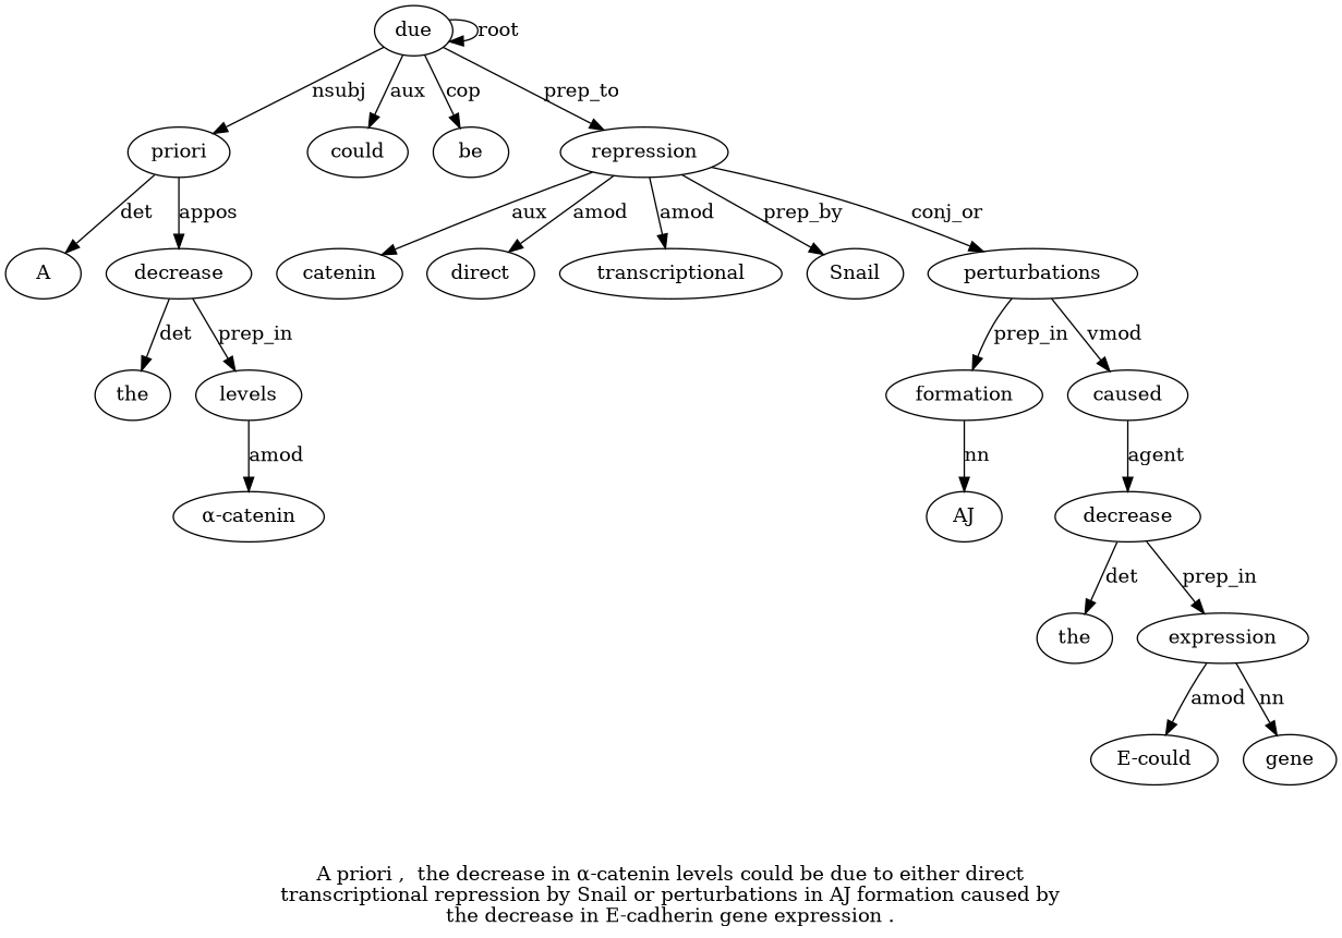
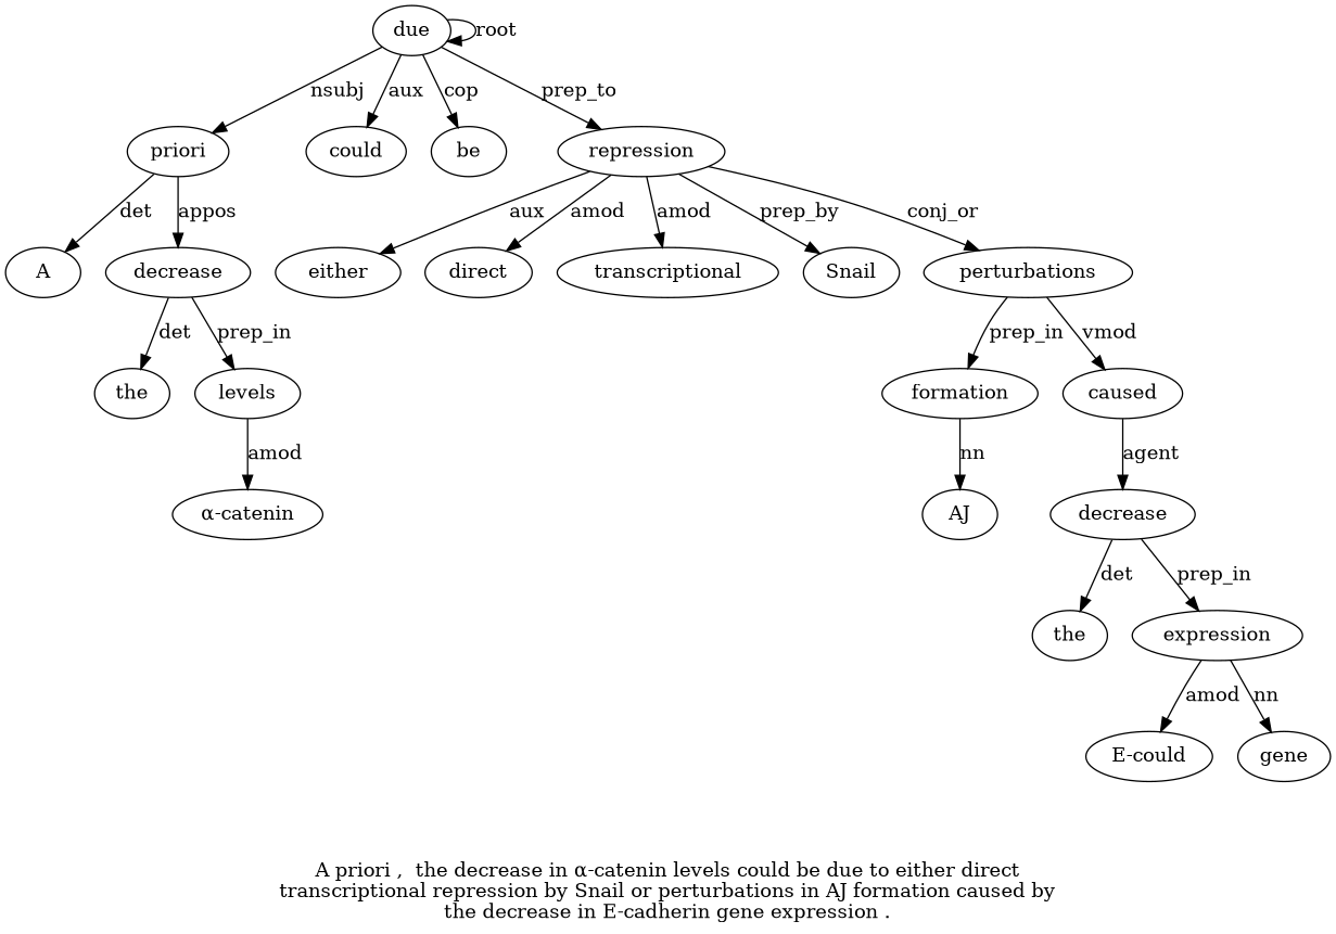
  digraph {
    label="A priori ,  the decrease in α-catenin levels could be due to either direct\ntranscriptional repression by Snail or perturbations in AJ formation caused by\nthe decrease in E-cadherin gene expression ."
    node [fillcolor=white style=filled]
    n1 [label=priori]
    n2 [label=A]
    n3 [label=decrease]
    n4 [label=the]
    n5 [label=levels]
    n6 [label=due]
    n7 [label=could]
    n8 [label=be]
    n9 [label=repression]
-   n10 [label=catenin]
+   n10 [label=either]
    n11 [label=direct]
    n12 [label=transcriptional]
    n13 [label=Snail]
    n14 [label=perturbations]
    n15 [label="α-catenin"]
    n16 [label=formation]
    n17 [label=caused]
    n18 [label=AJ]
    n19 [label=decrease]
    n20 [label=the]
    n21 [label=expression]
    n22 [label="E-could"]
    n23 [label=gene]
    n1 -> n2 [label=det]
    n1 -> n3 [label=appos]
    n3 -> n4 [label=det]
    n3 -> n5 [label=prep_in]
    n5 -> n15 [label=amod]
    n6 -> n1 [label=nsubj]
    n6 -> n6 [label=root]
    n6 -> n7 [label=aux]
    n6 -> n8 [label=cop]
    n6 -> n9 [label=prep_to]
    n9 -> n10 [label=aux]
    n9 -> n11 [label=amod]
    n9 -> n12 [label=amod]
    n9 -> n13 [label=prep_by]
    n9 -> n14 [label=conj_or]
    n14 -> n16 [label=prep_in]
    n14 -> n17 [label=vmod]
    n16 -> n18 [label=nn]
    n17 -> n19 [label=agent]
    n19 -> n20 [label=det]
    n19 -> n21 [label=prep_in]
    n21 -> n22 [label=amod]
    n21 -> n23 [label=nn]
  }
